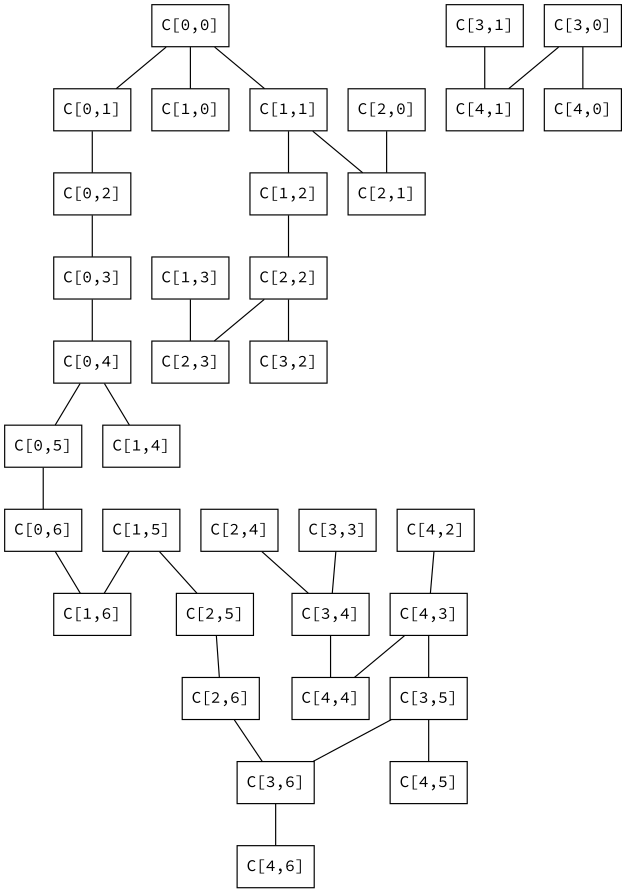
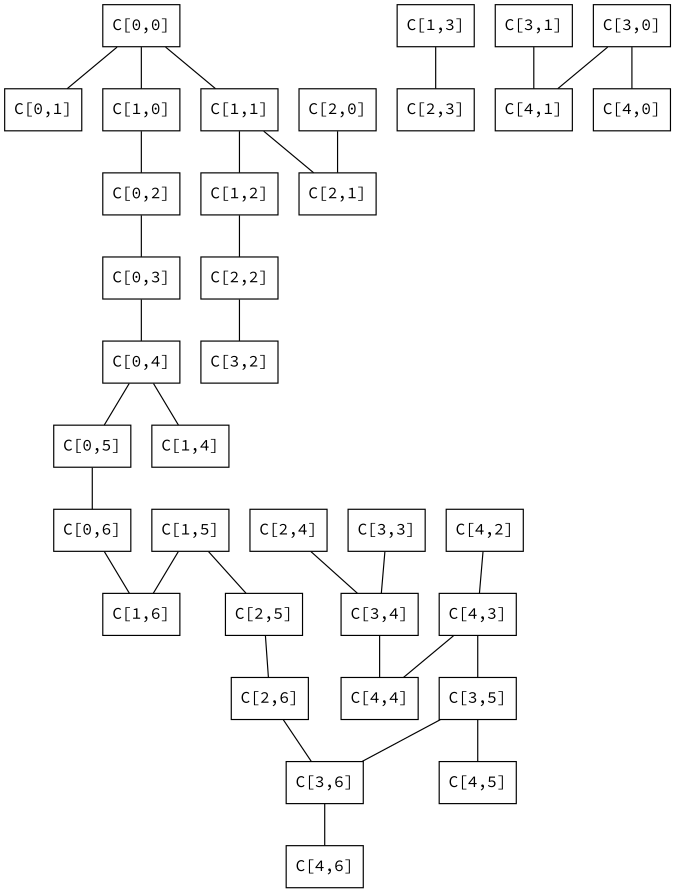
  digraph {
    fontname="Source Code Pro"
    node [fontname="Source Code Pro" shape=box]
    edge [arrowhead=none fontname="Source Code Pro"]
    "C[0,0]"
    "C[0,1]"
    "C[1,0]"
    "C[1,1]"
    "C[0,2]"
    "C[0,3]"
    "C[1,2]"
    "C[2,1]"
    "C[0,4]"
    "C[0,5]"
    "C[1,4]"
    "C[0,6]"
    "C[1,6]"
    "C[2,2]"
    "C[2,3]"
    "C[3,2]"
    "C[1,3]"
    "C[1,5]"
    "C[2,5]"
    "C[2,6]"
    "C[2,0]"
    "C[3,1]"
    "C[4,1]"
    "C[2,4]"
    "C[3,4]"
    "C[4,4]"
    "C[3,6]"
    "C[4,6]"
    "C[3,0]"
    "C[4,0]"
    "C[3,3]"
    "C[3,5]"
    "C[4,5]"
    "C[4,2]"
    "C[4,3]"
    "C[0,0]" -> "C[0,1]"
    "C[0,0]" -> "C[1,0]"
    "C[0,0]" -> "C[1,1]"
-   "C[0,1]" -> "C[0,2]"
+   "C[1,0]" -> "C[0,2]"
    "C[1,1]" -> "C[1,2]"
    "C[1,1]" -> "C[2,1]"
    "C[0,2]" -> "C[0,3]"
    "C[0,3]" -> "C[0,4]"
    "C[1,2]" -> "C[2,2]"
    "C[0,4]" -> "C[0,5]"
    "C[0,4]" -> "C[1,4]"
    "C[0,5]" -> "C[0,6]"
    "C[0,6]" -> "C[1,6]"
-   "C[2,2]" -> "C[2,3]"
    "C[2,2]" -> "C[3,2]"
    "C[1,3]" -> "C[2,3]"
    "C[1,5]" -> "C[1,6]"
    "C[1,5]" -> "C[2,5]"
    "C[2,5]" -> "C[2,6]"
    "C[2,6]" -> "C[3,6]"
    "C[2,0]" -> "C[2,1]"
    "C[3,1]" -> "C[4,1]"
    "C[2,4]" -> "C[3,4]"
    "C[3,4]" -> "C[4,4]"
    "C[3,6]" -> "C[4,6]"
    "C[3,0]" -> "C[4,1]"
    "C[3,0]" -> "C[4,0]"
    "C[3,3]" -> "C[3,4]"
    "C[3,5]" -> "C[3,6]"
    "C[3,5]" -> "C[4,5]"
    "C[4,2]" -> "C[4,3]"
    "C[4,3]" -> "C[4,4]"
    "C[4,3]" -> "C[3,5]"
  }
